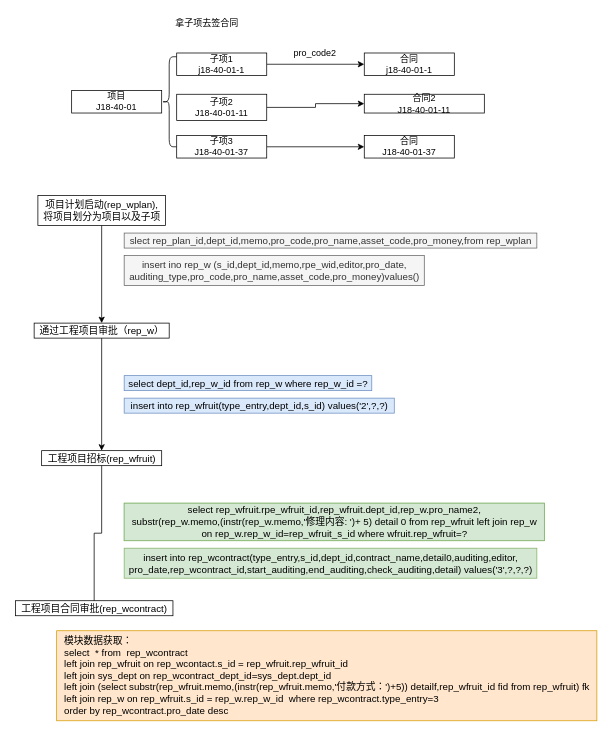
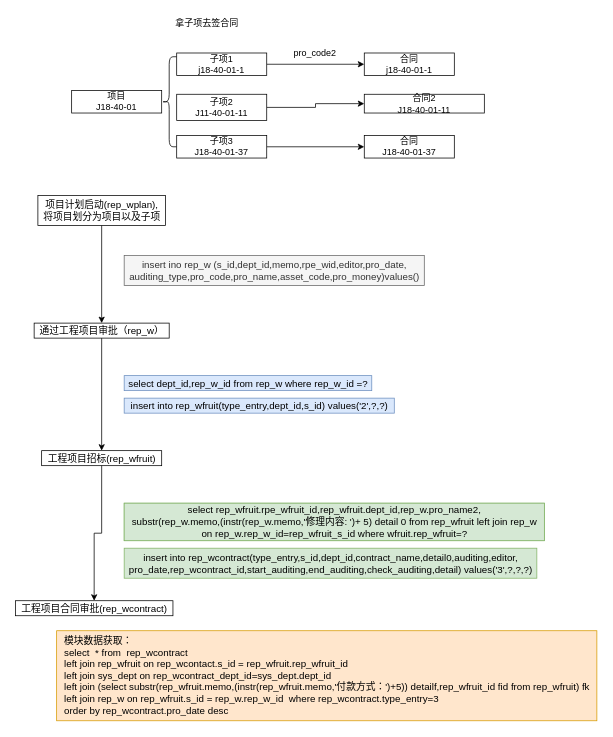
  <mxCell id="0" />
  <mxCell id="1" parent="0" />
  <mxCell id="2" value="项目&lt;br&gt;J18-40-01" style="rounded=0;whiteSpace=wrap;html=1;" parent="1" vertex="1"><mxGeometry x="95" y="120" width="120" height="30" as="geometry" /></mxCell>
  <mxCell id="3" value="" style="shape=curlyBracket;whiteSpace=wrap;html=1;rounded=1;" parent="1" vertex="1"><mxGeometry x="215" y="75" width="20" height="120" as="geometry" /></mxCell>
  <mxCell id="4" value="" style="edgeStyle=orthogonalEdgeStyle;rounded=0;orthogonalLoop=1;jettySize=auto;html=1;" parent="1" source="5" target="11" edge="1"><mxGeometry relative="1" as="geometry" /></mxCell>
  <mxCell id="5" value="子项1&lt;br&gt;j18-40-01-1" style="rounded=0;whiteSpace=wrap;html=1;" parent="1" vertex="1"><mxGeometry x="235" y="70" width="120" height="30" as="geometry" /></mxCell>
  <mxCell id="6" value="" style="edgeStyle=orthogonalEdgeStyle;rounded=0;orthogonalLoop=1;jettySize=auto;html=1;fontSize=13;" parent="1" source="7" target="31" edge="1"><mxGeometry relative="1" as="geometry" /></mxCell>
- <mxCell id="7" value="子项2&lt;br&gt;J18-40-01-11" style="rounded=0;whiteSpace=wrap;html=1;" parent="1" vertex="1"><mxGeometry x="235" y="125" width="120" height="35" as="geometry" /></mxCell>
+ <mxCell id="7" value="子项2&lt;br&gt;J11-40-01-11" style="rounded=0;whiteSpace=wrap;html=1;" parent="1" vertex="1"><mxGeometry x="235" y="125" width="120" height="35" as="geometry" /></mxCell>
  <mxCell id="8" value="" style="edgeStyle=orthogonalEdgeStyle;rounded=0;orthogonalLoop=1;jettySize=auto;html=1;fontSize=13;" parent="1" source="9" target="32" edge="1"><mxGeometry relative="1" as="geometry" /></mxCell>
  <mxCell id="9" value="子项3&lt;br&gt;J18-40-01-37" style="rounded=0;whiteSpace=wrap;html=1;" parent="1" vertex="1"><mxGeometry x="235" y="180" width="120" height="30" as="geometry" /></mxCell>
  <mxCell id="10" value="拿子项去签合同" style="text;html=1;align=center;verticalAlign=middle;resizable=0;points=[];autosize=1;strokeColor=none;fillColor=none;" parent="1" vertex="1"><mxGeometry x="225" y="20" width="100" height="20" as="geometry" /></mxCell>
  <mxCell id="11" value="合同&lt;br&gt;j18-40-01-1" style="rounded=0;whiteSpace=wrap;html=1;" parent="1" vertex="1"><mxGeometry x="485" y="70" width="120" height="30" as="geometry" /></mxCell>
  <mxCell id="12" value="pro_code2" style="text;html=1;align=center;verticalAlign=middle;resizable=0;points=[];autosize=1;strokeColor=none;fillColor=none;" parent="1" vertex="1"><mxGeometry x="384" y="60" width="70" height="20" as="geometry" /></mxCell>
  <mxCell id="13" value="" style="edgeStyle=orthogonalEdgeStyle;rounded=0;orthogonalLoop=1;jettySize=auto;html=1;fontSize=13;entryX=0.5;entryY=0;entryDx=0;entryDy=0;entryPerimeter=0;" parent="1" source="14" target="16" edge="1"><mxGeometry relative="1" as="geometry"><mxPoint x="195" y="390" as="targetPoint" /></mxGeometry></mxCell>
  <mxCell id="14" value="&lt;span style=&quot;font-size: 13px&quot;&gt;项目计划启动(rep_wplan),&lt;br&gt;将项目划分为项目以及子项&lt;/span&gt;" style="text;html=1;align=center;verticalAlign=middle;resizable=0;points=[];autosize=1;strokeColor=default;fillColor=none;fontSize=13;fontStyle=0" parent="1" vertex="1"><mxGeometry x="50" y="260" width="170" height="40" as="geometry" /></mxCell>
  <mxCell id="15" value="" style="edgeStyle=orthogonalEdgeStyle;rounded=0;orthogonalLoop=1;jettySize=auto;html=1;fontSize=13;" parent="1" source="16" target="18" edge="1"><mxGeometry relative="1" as="geometry" /></mxCell>
  <mxCell id="16" value="通过工程项目审批（rep_w）" style="text;html=1;align=center;verticalAlign=middle;resizable=0;points=[];autosize=1;strokeColor=default;fillColor=none;fontSize=13;" parent="1" vertex="1"><mxGeometry x="45" y="430" width="180" height="20" as="geometry" /></mxCell>
- <mxCell id="17" value="" style="edgeStyle=orthogonalEdgeStyle;rounded=0;orthogonalLoop=1;jettySize=auto;html=1;fontSize=13;endArrow=none;" parent="1" source="18" target="19" edge="1"><mxGeometry relative="1" as="geometry" /></mxCell>
+ <mxCell id="17" value="" style="edgeStyle=orthogonalEdgeStyle;rounded=0;orthogonalLoop=1;jettySize=auto;html=1;fontSize=13;" parent="1" source="18" target="19" edge="1"><mxGeometry relative="1" as="geometry" /></mxCell>
  <mxCell id="18" value="工程项目招标(rep_wfruit)" style="text;html=1;align=center;verticalAlign=middle;resizable=0;points=[];autosize=1;strokeColor=default;fillColor=none;fontSize=13;" parent="1" vertex="1"><mxGeometry x="55" y="600" width="160" height="20" as="geometry" /></mxCell>
  <mxCell id="19" value="工程项目合同审批(rep_wcontract)" style="text;html=1;align=center;verticalAlign=middle;resizable=0;points=[];autosize=1;strokeColor=default;fillColor=none;fontSize=13;" parent="1" vertex="1"><mxGeometry x="20" y="800" width="210" height="20" as="geometry" /></mxCell>
  <mxCell id="20" value="" style="group" parent="1" vertex="1" connectable="0"><mxGeometry x="165" y="670" width="560" height="100" as="geometry" /></mxCell>
  <mxCell id="21" value="select rep_wfruit.rpe_wfruit_id,rep_wfruit.dept_id,rep_w.pro_name2,&lt;br&gt;substr(rep_w.memo,(instr(rep_w.memo,'修理内容: ')+ 5) detail 0 from rep_wfruit left join rep_w &lt;br&gt;on rep_w.rep_w_id=rep_wfruit_s_id where wfruit.rep_wfruit=?" style="text;html=1;align=center;verticalAlign=middle;resizable=0;points=[];autosize=1;strokeColor=#82b366;fillColor=#d5e8d4;fontSize=13;" parent="20" vertex="1"><mxGeometry width="560" height="50" as="geometry" /></mxCell>
  <mxCell id="22" value="insert into rep_wcontract(type_entry,s_id,dept_id,contract_name,detail0,auditing,editor,&lt;br&gt;pro_date,rep_wcontract_id,start_auditing,end_auditing,check_auditing,detail) values('3',?,?,?)" style="text;html=1;align=center;verticalAlign=middle;resizable=0;points=[];autosize=1;strokeColor=#82b366;fillColor=#d5e8d4;fontSize=13;" parent="20" vertex="1"><mxGeometry y="60" width="550" height="40" as="geometry" /></mxCell>
  <mxCell id="23" value="select rep_wfruit.rpe_wfruit_id,rep_wfruit.dept_id,rep_w.pro_name2,&lt;br&gt;substr(rep_w.memo,(instr(rep_w.memo,'修理内容: ')+ 5) detail 0 from rep_wfruit left join rep_w &lt;br&gt;on rep_w.rep_w_id=rep_wfruit_s_id where wfruit.rep_wfruit=?" style="text;html=1;align=center;verticalAlign=middle;resizable=0;points=[];autosize=1;strokeColor=#82b366;fillColor=#d5e8d4;fontSize=13;" parent="20" vertex="1"><mxGeometry width="560" height="50" as="geometry" /></mxCell>
  <mxCell id="24" value="" style="group" parent="1" vertex="1" connectable="0"><mxGeometry x="165" y="500" width="360" height="50" as="geometry" /></mxCell>
  <mxCell id="25" value="select dept_id,rep_w_id from rep_w where rep_w_id =?" style="text;html=1;align=center;verticalAlign=middle;resizable=0;points=[];autosize=1;strokeColor=#6c8ebf;fillColor=#dae8fc;fontSize=13;" parent="24" vertex="1"><mxGeometry width="330" height="20" as="geometry" /></mxCell>
  <mxCell id="26" value="insert into rep_wfruit(type_entry,dept_id,s_id) values('2',?,?)" style="text;html=1;align=center;verticalAlign=middle;resizable=0;points=[];autosize=1;strokeColor=#6c8ebf;fillColor=#dae8fc;fontSize=13;" parent="24" vertex="1"><mxGeometry y="30" width="360" height="20" as="geometry" /></mxCell>
  <mxCell id="27" value="" style="group" parent="1" vertex="1" connectable="0"><mxGeometry x="165" y="310" width="550" height="70" as="geometry" /></mxCell>
- <mxCell id="28" value="slect rep_plan_id,dept_id,memo,pro_code,pro_name,asset_code,pro_money,from rep_wplan" style="text;html=1;align=center;verticalAlign=middle;resizable=0;points=[];autosize=1;strokeColor=#666666;fillColor=#f5f5f5;fontSize=13;fontColor=#333333;" parent="27" vertex="1"><mxGeometry width="550" height="20" as="geometry" /></mxCell>
  <mxCell id="29" value="insert ino rep_w (s_id,dept_id,memo,rpe_wid,editor,pro_date,&lt;br&gt;auditing_type,pro_code,pro_name,asset_code,pro_money)values()" style="text;html=1;align=center;verticalAlign=middle;resizable=0;points=[];autosize=1;strokeColor=#666666;fillColor=#f5f5f5;fontSize=13;fontColor=#333333;" parent="27" vertex="1"><mxGeometry y="30" width="400" height="40" as="geometry" /></mxCell>
  <mxCell id="30" value="&lt;div style=&quot;text-align: justify&quot;&gt;模块数据获取：&lt;/div&gt;&lt;div style=&quot;text-align: justify&quot;&gt;select&amp;nbsp;&amp;nbsp;&lt;span&gt;* from&amp;nbsp;&amp;nbsp;&lt;/span&gt;&lt;span&gt;rep_wcontract&lt;/span&gt;&lt;/div&gt;&lt;div style=&quot;text-align: justify&quot;&gt;&lt;span&gt; &lt;/span&gt;left join rep_wfruit on&amp;nbsp;&lt;span&gt;rep_wcontact.s_id = rep_wfruit.rep_wfruit_id&lt;/span&gt;&lt;/div&gt;&lt;div style=&quot;text-align: justify&quot;&gt;left join sys_dept on rep_wcontract_dept_id=sys_dept.dept_id&lt;/div&gt;&lt;div style=&quot;text-align: justify&quot;&gt;left join (select substr(rep_wfruit.memo,(instr(rep_wfruit.memo,'付款方式：')+5)) detailf,rep_wfruit_id fid from rep_wfruit) fk&lt;/div&gt;&lt;div style=&quot;text-align: justify&quot;&gt;&lt;span&gt; &lt;/span&gt;left join rep_w on&amp;nbsp;&lt;span&gt;rep_wfruit.s_id = rep_w.rep_w_id&amp;nbsp; where rep_wcontract.type_entry=3&lt;/span&gt;&lt;/div&gt;&lt;div style=&quot;text-align: justify&quot;&gt;&lt;span&gt;order by rep_wcontract.pro_date desc&lt;/span&gt;&lt;/div&gt;" style="text;html=1;align=center;verticalAlign=middle;resizable=0;points=[];autosize=1;strokeColor=#d79b00;fillColor=#ffe6cc;fontSize=13;" parent="1" vertex="1"><mxGeometry x="75" y="840" width="720" height="120" as="geometry" /></mxCell>
  <mxCell id="31" value="合同2&lt;br&gt;J18-40-01-11" style="rounded=0;whiteSpace=wrap;html=1;" parent="1" vertex="1"><mxGeometry x="485" y="125" width="160" height="25" as="geometry" /></mxCell>
  <mxCell id="32" value="合同&lt;br&gt;J18-40-01-37" style="rounded=0;whiteSpace=wrap;html=1;" parent="1" vertex="1"><mxGeometry x="485" y="180" width="120" height="30" as="geometry" /></mxCell>
